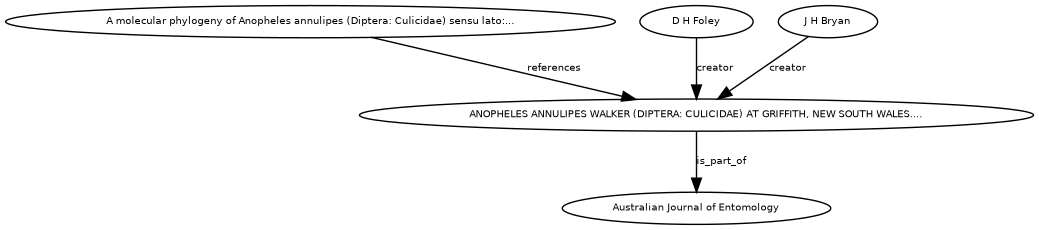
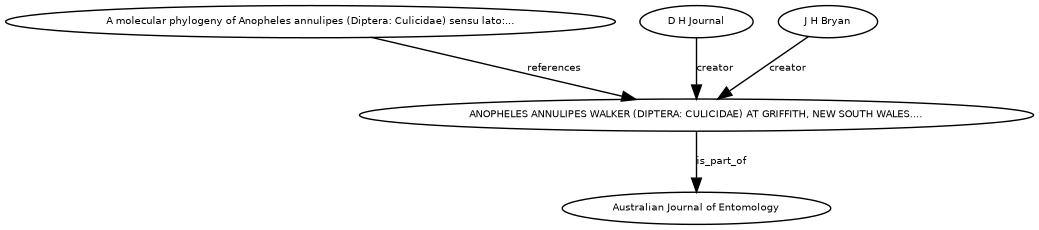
  digraph {
    node [fontname=Helvetica fontsize=7]
    edge [fontname=Helvetica fontsize=7]
    n1 [height=0.27433100247 label="ANOPHELES ANNULIPES WALKER (DIPTERA: CULICIDAE) AT GRIFFITH, NEW SOUTH WALES...." width=0.27433100247]
    n2 [height=0.27433100247 label="Australian Journal of Entomology" width=0.27433100247]
    n3 [height=0.27433100247 label="A molecular phylogeny of Anopheles annulipes (Diptera: Culicidae) sensu lato:..." width=0.27433100247]
-   n4 [height=0.27433100247 label="D H Foley" width=0.27433100247]
+   n4 [height=0.27433100247 label="D H Journal" width=0.27433100247]
    n5 [height=0.27433100247 label="J H Bryan" width=0.27433100247]
    n1 -> n2 [label=is_part_of]
    n3 -> n1 [label=references]
    n4 -> n1 [label=creator]
    n5 -> n1 [label=creator]
  }
